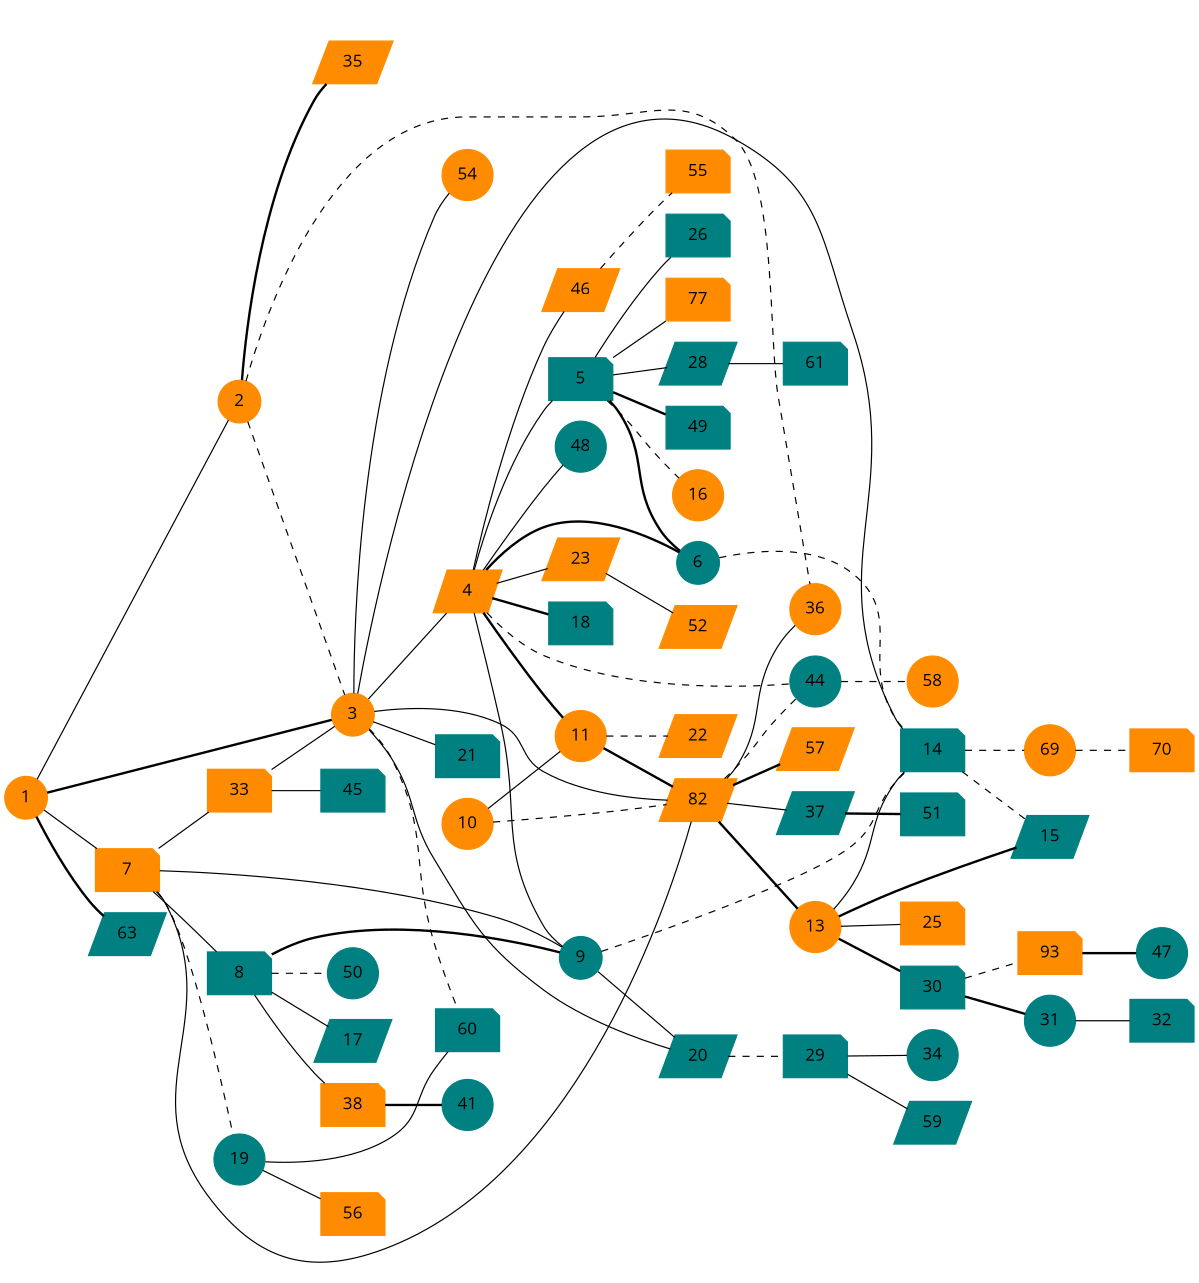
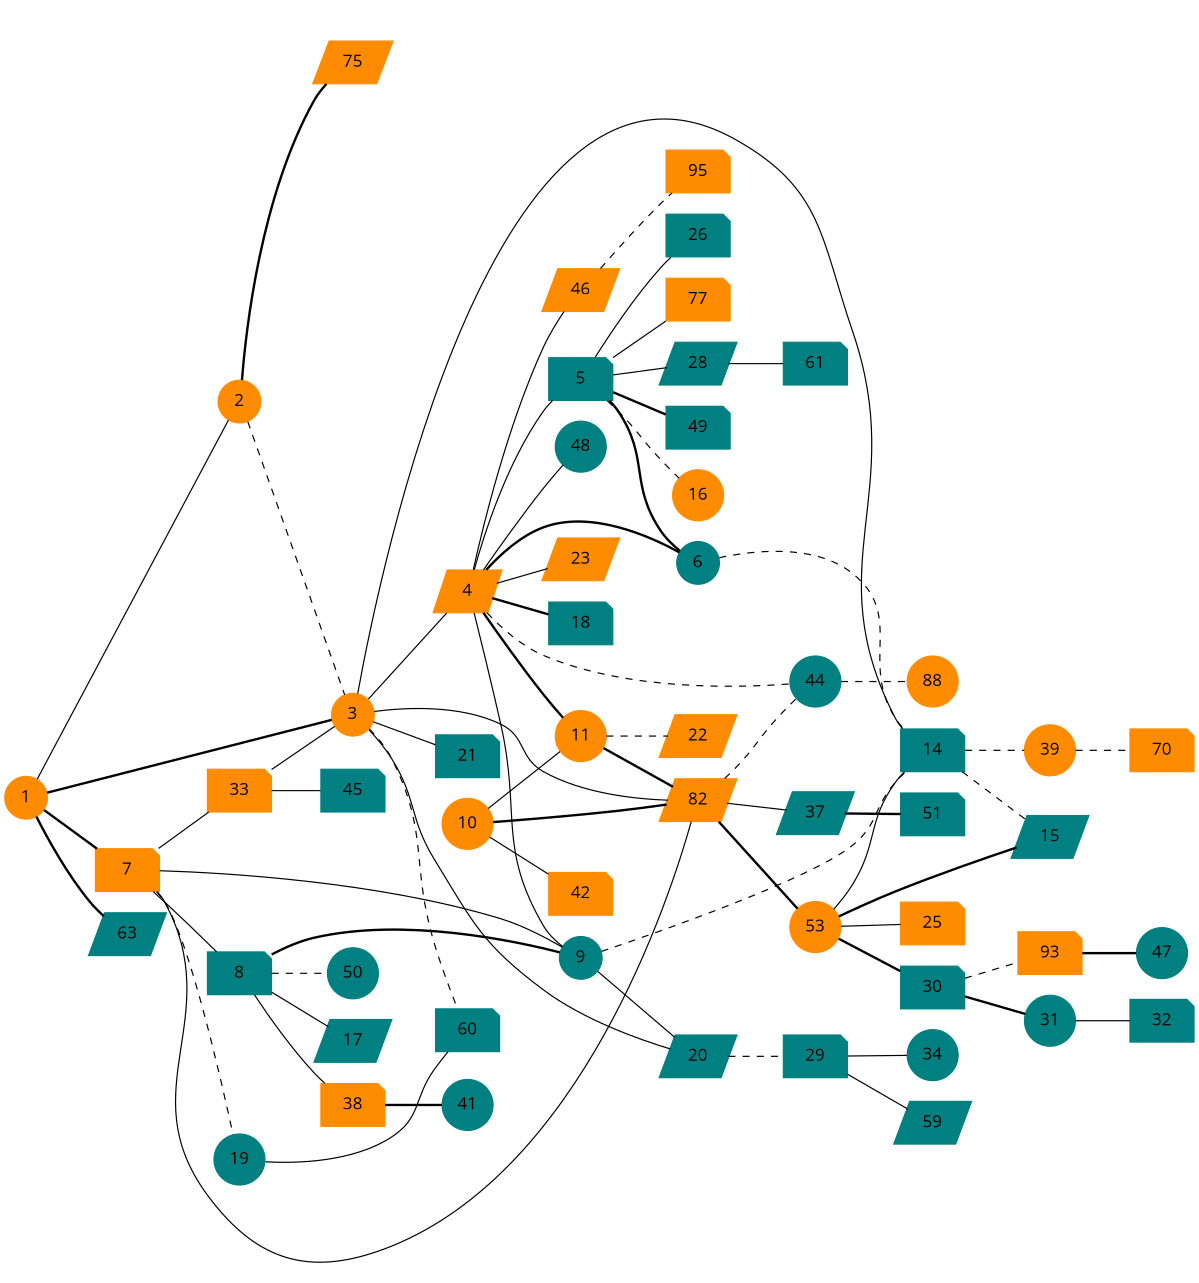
  graph {
    fontname="Open Sans"
    rankdir=LR
    node [color=teal fontname="Open Sans" shape=note style=filled]
    edge [fontname="Open Sans" style=solid]
    1 [color=darkorange shape=circle]
    2 [color=darkorange shape=circle]
    3 [color=darkorange shape=circle]
    7 [color=darkorange]
    63 [shape=parallelogram]
-   36 [color=darkorange shape=circle]
-   35 [color=darkorange shape=parallelogram]
+   35 [color=darkorange shape=parallelogram label=75]
    4 [color=darkorange shape=parallelogram]
    n9 [color=darkorange label=82 shape=parallelogram]
    14
    20 [shape=parallelogram]
    21
-   54 [color=darkorange shape=circle]
    60
    9 [shape=circle]
    8
    19 [shape=circle]
    33 [color=darkorange]
    5
    6 [shape=circle]
    18
    23 [color=darkorange shape=parallelogram]
    44 [shape=circle]
    46 [color=darkorange shape=parallelogram]
    48 [shape=circle]
    11 [color=darkorange shape=circle]
-   13 [color=darkorange shape=circle]
+   13 [color=darkorange shape=circle label=53]
    37 [shape=parallelogram]
-   57 [color=darkorange shape=parallelogram]
    15 [shape=parallelogram]
-   39 [color=darkorange shape=circle label=69]
+   39 [color=darkorange shape=circle]
    29
    16 [color=darkorange shape=circle]
    26
    n35 [color=darkorange label=77]
    28 [shape=parallelogram]
    49
    10 [color=darkorange shape=circle]
-   52 [color=darkorange shape=parallelogram]
-   58 [color=darkorange shape=circle]
-   55 [color=darkorange]
+   42 [color=darkorange]
+   58 [color=darkorange shape=circle label=88]
+   55 [color=darkorange label=95]
    61
    17 [shape=parallelogram]
    38 [color=darkorange]
    50 [shape=circle]
-   56 [color=darkorange]
    45
    41 [shape=circle]
    22 [color=darkorange shape=parallelogram]
    25 [color=darkorange]
    30
    51
    31 [shape=circle]
    n55 [color=darkorange label=93]
    n56 [color=darkorange label=70]
    34 [shape=circle]
    59 [shape=parallelogram]
    32
    47 [shape=circle]
    1 -- 2
    1 -- 3 [style=bold]
-   1 -- 7
+   1 -- 7 [style=bold]
    1 -- 63 [style=bold]
    2 -- 3 [style=dashed]
-   2 -- 36 [style=dashed]
    2 -- 35 [style=bold]
    3 -- 4
    3 -- n9
    3 -- 14
    3 -- 20
    3 -- 21
-   3 -- 54
    3 -- 60 [style=dashed]
    7 -- n9
    7 -- 9
    7 -- 8
    7 -- 19 [style=dashed]
    7 -- 33
    4 -- 9
    4 -- 5
    4 -- 6 [style=bold]
    4 -- 18 [style=bold]
    4 -- 23
    4 -- 44 [style=dashed]
    4 -- 46
    4 -- 48
    4 -- 11 [style=bold]
-   n9 -- 36
    n9 -- 44 [style=dashed]
    n9 -- 13 [style=bold]
    n9 -- 37
-   n9 -- 57 [style=bold]
    14 -- 15 [style=dashed]
    14 -- 39 [style=dashed]
    20 -- 29 [style=dashed]
    9 -- 14 [style=dashed]
    9 -- 20
    8 -- 9 [style=bold]
    8 -- 17
    8 -- 38
    8 -- 50 [style=dashed]
    19 -- 60
-   19 -- 56
    33 -- 3
    33 -- 45
    5 -- 6 [style=bold]
    5 -- 16 [style=dashed]
    5 -- 26
    5 -- n35
    5 -- 28
    5 -- 49 [style=bold]
    6 -- 14 [style=dashed]
-   23 -- 52
    44 -- 58 [style=dashed]
    46 -- 55 [style=dashed]
    11 -- n9 [style=bold]
    11 -- 22 [style=dashed]
    13 -- 14
    13 -- 15 [style=bold]
    13 -- 25
    13 -- 30 [style=bold]
    37 -- 51 [style=bold]
    39 -- n56 [style=dashed]
    29 -- 34
    29 -- 59
    28 -- 61
-   10 -- n9 [style=dashed]
+   10 -- n9 [style=bold]
    10 -- 11
+   10 -- 42
    38 -- 41 [style=bold]
    30 -- 31 [style=bold]
    30 -- n55 [style=dashed]
    31 -- 32
    n55 -- 47 [style=bold]
  }
